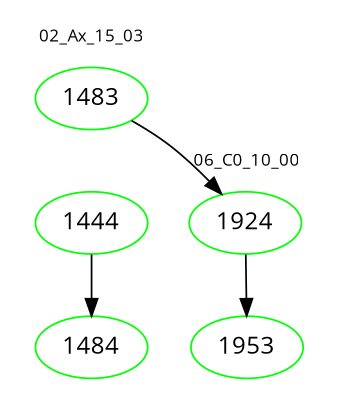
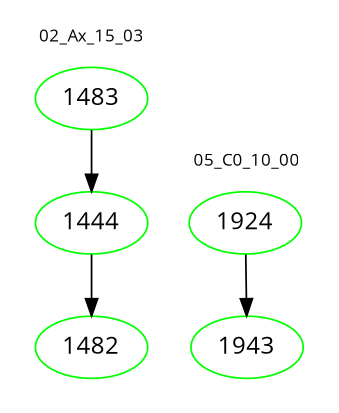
  digraph {
    fontname="Open Sans"
    node [color=green fontname="Open Sans"]
    edge [color=black fontname="Open Sans"]
    n1 [label=1483]
    n2 [label=1444]
-   n3 [label=1484]
+   n3 [label=1482]
    n4 [label=1924]
-   n5 [label=1953]
+   n5 [label=1943]
    subgraph cluster_1 {
      color=white
      fontsize=10
      label="02_Ax_15_03"
      n1
      n2
      n3
    }
    subgraph cluster_2 {
      color=white
      fontsize=10
-     label="06_C0_10_00"
+     label="05_C0_10_00"
      n4
      n5
    }
-   n1 -> n4
+   n1 -> n2
    n2 -> n3
    n4 -> n5
  }
